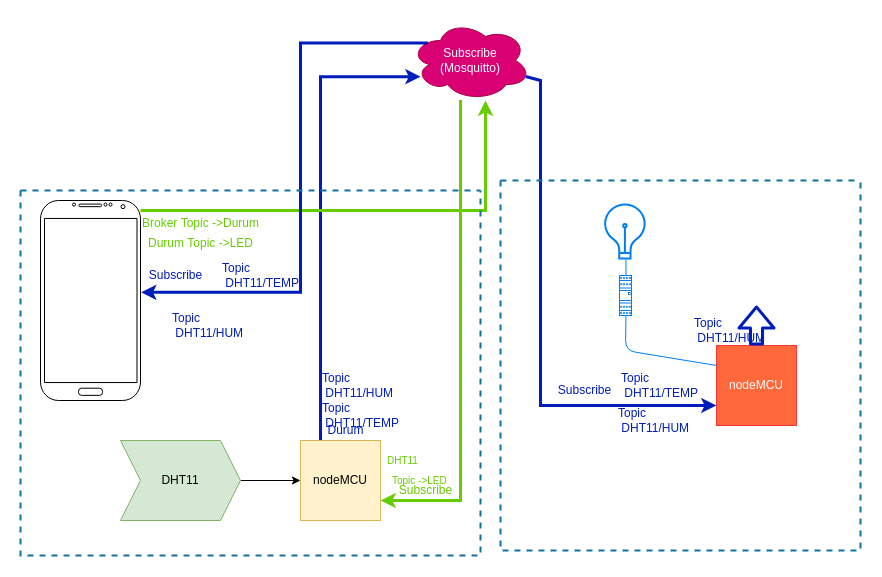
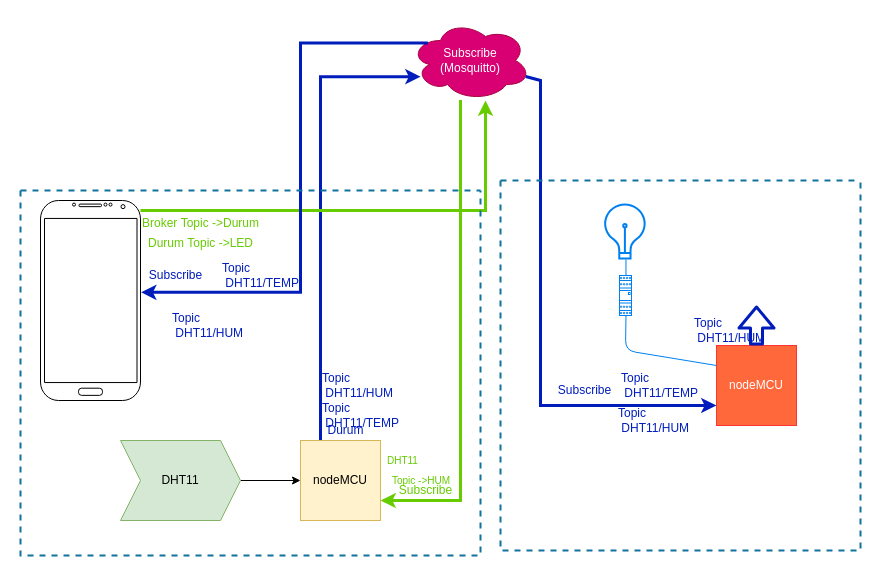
  <mxCell id="0" />
  <mxCell id="1" parent="0" />
  <mxCell id="2" style="edgeStyle=orthogonalEdgeStyle;rounded=0;orthogonalLoop=1;jettySize=auto;html=1;entryX=0;entryY=0.5;entryDx=0;entryDy=0;" parent="1" source="3" target="5" edge="1"><mxGeometry relative="1" as="geometry" /></mxCell>
  <mxCell id="3" value="DHT11" style="shape=step;perimeter=stepPerimeter;whiteSpace=wrap;html=1;fixedSize=1;fillColor=#d5e8d4;strokeColor=#82b366;" parent="1" vertex="1"><mxGeometry x="120" y="440" width="120" height="80" as="geometry" /></mxCell>
  <mxCell id="4" style="edgeStyle=orthogonalEdgeStyle;rounded=0;orthogonalLoop=1;jettySize=auto;html=1;exitX=0.25;exitY=0;exitDx=0;exitDy=0;fillColor=#0050ef;strokeColor=#001DBC;strokeWidth=3;entryX=0.084;entryY=0.702;entryDx=0;entryDy=0;entryPerimeter=0;" parent="1" source="5" target="6" edge="1"><mxGeometry relative="1" as="geometry"><mxPoint x="320" y="90" as="targetPoint" /><Array as="points"><mxPoint x="320" y="76" /></Array></mxGeometry></mxCell>
  <mxCell id="5" value="nodeMCU" style="whiteSpace=wrap;html=1;aspect=fixed;fillColor=#fff2cc;strokeColor=#d6b656;" parent="1" vertex="1"><mxGeometry x="300" y="440" width="80" height="80" as="geometry" /></mxCell>
  <mxCell id="6" value="Subscribe&lt;br&gt;(Mosquitto)" style="ellipse;shape=cloud;whiteSpace=wrap;html=1;fillColor=#d80073;strokeColor=#A50040;fontColor=#ffffff;" parent="1" vertex="1"><mxGeometry x="410" y="20" width="120" height="80" as="geometry" /></mxCell>
  <mxCell id="7" value="&lt;font color=&quot;#001dbc&quot;&gt;Durum&lt;/font&gt;" style="text;html=1;align=center;verticalAlign=middle;resizable=0;points=[];autosize=1;strokeColor=none;" parent="1" vertex="1"><mxGeometry x="320" y="420" width="50" height="20" as="geometry" /></mxCell>
  <mxCell id="8" style="edgeStyle=orthogonalEdgeStyle;rounded=0;orthogonalLoop=1;jettySize=auto;html=1;strokeColor=#66CC00;strokeWidth=3;" parent="1" source="9" edge="1"><mxGeometry relative="1" as="geometry"><Array as="points"><mxPoint x="485" y="210" /></Array><mxPoint x="485" y="100" as="targetPoint" /></mxGeometry></mxCell>
  <mxCell id="9" value="" style="verticalLabelPosition=bottom;verticalAlign=top;html=1;shadow=0;strokeWidth=1;shape=mxgraph.android.phone2;fillColor=none;" parent="1" vertex="1"><mxGeometry x="40" y="200" width="100" height="200" as="geometry" /></mxCell>
  <mxCell id="10" value="&lt;font color=&quot;#66cc00&quot;&gt;Subscribe&lt;/font&gt;" style="text;html=1;align=center;verticalAlign=middle;resizable=0;points=[];autosize=1;strokeColor=none;" parent="1" vertex="1"><mxGeometry x="390" y="480" width="70" height="20" as="geometry" /></mxCell>
  <mxCell id="11" style="edgeStyle=orthogonalEdgeStyle;rounded=0;orthogonalLoop=1;jettySize=auto;html=1;entryX=1.006;entryY=0.459;entryDx=0;entryDy=0;entryPerimeter=0;fillColor=#0050ef;strokeColor=#001DBC;strokeWidth=3;exitX=0.145;exitY=0.28;exitDx=0;exitDy=0;exitPerimeter=0;" parent="1" source="6" target="9" edge="1"><mxGeometry relative="1" as="geometry"><mxPoint x="230" y="350" as="sourcePoint" /><mxPoint x="229.84" y="250" as="targetPoint" /><Array as="points"><mxPoint x="300" y="42" /><mxPoint x="300" y="292" /></Array></mxGeometry></mxCell>
  <mxCell id="12" value="&lt;font style=&quot;font-size: 12px&quot; color=&quot;#001dbc&quot;&gt;Topic&lt;br&gt;&lt;div&gt;&lt;span&gt;&amp;nbsp;DHT11/TEMP&lt;/span&gt;&lt;/div&gt;&lt;/font&gt;" style="text;html=1;align=left;verticalAlign=middle;resizable=0;points=[];autosize=1;strokeColor=none;" parent="1" vertex="1"><mxGeometry x="220" y="260" width="90" height="30" as="geometry" /></mxCell>
  <mxCell id="13" value="&lt;font color=&quot;#001dbc&quot;&gt;Subscribe&lt;/font&gt;" style="text;html=1;align=center;verticalAlign=middle;resizable=0;points=[];autosize=1;strokeColor=none;" parent="1" vertex="1"><mxGeometry x="140" y="265" width="70" height="20" as="geometry" /></mxCell>
  <mxCell id="14" value="&lt;font color=&quot;#ffffff&quot;&gt;nodeMCU&lt;/font&gt;" style="whiteSpace=wrap;html=1;aspect=fixed;strokeColor=#FF3333;fillColor=#FF683B;" parent="1" vertex="1"><mxGeometry x="716" y="345" width="80" height="80" as="geometry" /></mxCell>
  <mxCell id="15" value="" style="swimlane;startSize=0;strokeColor=#10739e;dashed=1;fillColor=#b1ddf0;strokeWidth=2;" parent="1" vertex="1"><mxGeometry y="190" width="460" height="365" as="geometry" x="20" /></mxCell>
  <mxCell id="16" value="&lt;font style=&quot;font-size: 12px&quot; color=&quot;#001dbc&quot;&gt;Topic&lt;br&gt;&amp;nbsp;DHT11/HUM&lt;/font&gt;" style="text;html=1;align=left;verticalAlign=middle;resizable=0;points=[];autosize=1;strokeColor=none;" parent="15" vertex="1"><mxGeometry x="150" y="120" width="90" height="30" as="geometry" /></mxCell>
  <mxCell id="17" value="&lt;font color=&quot;#66cc00&quot;&gt;Broker&amp;nbsp;&lt;/font&gt;&lt;span style=&quot;color: rgb(102 , 204 , 0)&quot;&gt;Topic -&amp;gt;Durum&lt;/span&gt;" style="text;html=1;align=center;verticalAlign=middle;resizable=0;points=[];autosize=1;strokeColor=none;" parent="15" vertex="1"><mxGeometry x="110" y="23" width="140" height="20" as="geometry" /></mxCell>
  <mxCell id="18" value="&lt;font color=&quot;#66cc00&quot;&gt;Durum&amp;nbsp;&lt;/font&gt;&lt;span style=&quot;color: rgb(102 , 204 , 0)&quot;&gt;Topic -&amp;gt;LED&lt;/span&gt;" style="text;html=1;align=center;verticalAlign=middle;resizable=0;points=[];autosize=1;strokeColor=none;" parent="15" vertex="1"><mxGeometry x="120" y="43" width="120" height="20" as="geometry" /></mxCell>
- <mxCell id="19" value="&lt;font color=&quot;#66cc00&quot; style=&quot;font-size: 10px&quot;&gt;Topic -&amp;gt;LED&lt;/font&gt;" style="text;html=1;align=left;verticalAlign=middle;resizable=0;points=[];autosize=1;strokeColor=none;" parent="15" vertex="1"><mxGeometry x="370" y="280" width="70" height="20" as="geometry" /></mxCell>
+ <mxCell id="19" value="&lt;font color=&quot;#66cc00&quot; style=&quot;font-size: 10px&quot;&gt;Topic -&amp;gt;HUM&lt;/font&gt;" style="text;html=1;align=left;verticalAlign=middle;resizable=0;points=[];autosize=1;strokeColor=none;" parent="15" vertex="1"><mxGeometry x="370" y="280" width="70" height="20" as="geometry" /></mxCell>
  <mxCell id="20" value="&lt;font color=&quot;#66cc00&quot; style=&quot;font-size: 10px&quot;&gt;DHT11&lt;/font&gt;" style="text;html=1;align=left;verticalAlign=middle;resizable=0;points=[];autosize=1;strokeColor=none;" parent="15" vertex="1"><mxGeometry x="365" y="260" width="50" height="20" as="geometry" /></mxCell>
  <mxCell id="21" value="&lt;font style=&quot;font-size: 12px&quot; color=&quot;#001dbc&quot;&gt;Topic&lt;br&gt;&amp;nbsp;DHT11/HUM&lt;/font&gt;" style="text;html=1;align=left;verticalAlign=middle;resizable=0;points=[];autosize=1;strokeColor=none;" parent="15" vertex="1"><mxGeometry x="300" y="180" width="90" height="30" as="geometry" /></mxCell>
  <mxCell id="22" value="&lt;font style=&quot;font-size: 12px&quot; color=&quot;#001dbc&quot;&gt;Topic&lt;br&gt;&lt;div&gt;&lt;span&gt;&amp;nbsp;DHT11/TEMP&lt;/span&gt;&lt;/div&gt;&lt;/font&gt;" style="text;html=1;align=left;verticalAlign=middle;resizable=0;points=[];autosize=1;strokeColor=none;" parent="15" vertex="1"><mxGeometry x="300" y="210" width="90" height="30" as="geometry" /></mxCell>
  <mxCell id="23" style="edgeStyle=none;rounded=0;orthogonalLoop=1;jettySize=auto;html=1;entryX=0;entryY=0.75;entryDx=0;entryDy=0;strokeWidth=3;strokeColor=#001DBC;exitX=0.96;exitY=0.7;exitDx=0;exitDy=0;exitPerimeter=0;" parent="1" source="6" target="14" edge="1"><mxGeometry relative="1" as="geometry"><mxPoint x="530" y="220" as="sourcePoint" /><mxPoint x="726" y="395" as="targetPoint" /><Array as="points"><mxPoint x="540" y="80" /><mxPoint x="540" y="281" /><mxPoint x="540" y="405" /></Array></mxGeometry></mxCell>
  <mxCell id="24" value="&lt;font style=&quot;font-size: 12px&quot; color=&quot;#001dbc&quot;&gt;Topic&lt;br&gt;&amp;nbsp;DHT11/HUM&lt;/font&gt;" style="text;html=1;align=left;verticalAlign=middle;resizable=0;points=[];autosize=1;strokeColor=none;" parent="1" vertex="1"><mxGeometry x="616" y="405" width="90" height="30" as="geometry" /></mxCell>
  <mxCell id="25" value="" style="shape=image;html=1;verticalAlign=top;verticalLabelPosition=bottom;labelBackgroundColor=#ffffff;imageAspect=0;aspect=fixed;image=https://cdn2.iconfinder.com/data/icons/kitchen-appliances-computers-and-electronics/32/Appliances-07-128.png;dashed=1;strokeColor=#FF3333;strokeWidth=2;fillColor=#FF683B;" parent="1" vertex="1"><mxGeometry x="692" y="185" width="128" height="128" as="geometry" /></mxCell>
  <mxCell id="26" value="" style="shape=flexArrow;endArrow=classic;html=1;strokeColor=#001DBC;strokeWidth=3;exitX=0.5;exitY=0;exitDx=0;exitDy=0;" parent="1" source="14" edge="1"><mxGeometry width="50" height="50" relative="1" as="geometry"><mxPoint x="736" y="355" as="sourcePoint" /><mxPoint x="756" y="305" as="targetPoint" /></mxGeometry></mxCell>
  <mxCell id="27" value="" style="swimlane;startSize=0;strokeColor=#10739e;dashed=1;fillColor=#b1ddf0;strokeWidth=2;" parent="1" vertex="1"><mxGeometry x="500" y="180" width="360" height="370" as="geometry" /></mxCell>
  <mxCell id="28" value="&lt;font style=&quot;font-size: 12px&quot; color=&quot;#001dbc&quot;&gt;Topic&lt;br&gt;&amp;nbsp;DHT11/HUM&lt;/font&gt;" style="text;html=1;align=left;verticalAlign=middle;resizable=0;points=[];autosize=1;strokeColor=none;" parent="27" vertex="1"><mxGeometry x="192" y="135" width="90" height="30" as="geometry" /></mxCell>
  <mxCell id="29" value="" style="html=1;verticalLabelPosition=bottom;align=center;labelBackgroundColor=#ffffff;verticalAlign=top;strokeWidth=2;strokeColor=#0080F0;shadow=0;dashed=0;shape=mxgraph.ios7.icons.lightbulb;" vertex="1" parent="27"><mxGeometry x="103" y="24" width="42.8" height="54" as="geometry" /></mxCell>
  <mxCell id="30" value="" style="verticalLabelPosition=bottom;dashed=0;shadow=0;html=1;align=center;verticalAlign=top;shape=mxgraph.cabinets.plugin_relay_2;strokeColor=#0080F0;" vertex="1" parent="27"><mxGeometry x="119" y="95" width="12" height="40" as="geometry" /></mxCell>
  <mxCell id="31" value="" style="endArrow=none;html=1;entryX=0.525;entryY=1.021;entryDx=0;entryDy=0;entryPerimeter=0;exitX=0.539;exitY=0.014;exitDx=0;exitDy=0;exitPerimeter=0;strokeColor=#0080F0;" edge="1" parent="27" source="30" target="29"><mxGeometry width="50" height="50" relative="1" as="geometry"><mxPoint x="90" y="130" as="sourcePoint" /><mxPoint x="140" y="80" as="targetPoint" /></mxGeometry></mxCell>
  <mxCell id="32" value="&lt;font color=&quot;#001dbc&quot;&gt;Subscribe&lt;/font&gt;" style="text;html=1;align=center;verticalAlign=middle;resizable=0;points=[];autosize=1;strokeColor=none;" parent="27" vertex="1"><mxGeometry x="49" y="200" width="70" height="20" as="geometry" /></mxCell>
  <mxCell id="33" value="&lt;font style=&quot;font-size: 12px&quot; color=&quot;#001dbc&quot;&gt;Topic&lt;br&gt;&lt;div&gt;&lt;span&gt;&amp;nbsp;DHT11/TEMP&lt;/span&gt;&lt;/div&gt;&lt;/font&gt;" style="text;html=1;align=left;verticalAlign=middle;resizable=0;points=[];autosize=1;strokeColor=none;" parent="27" vertex="1"><mxGeometry x="119" y="190" width="90" height="30" as="geometry" /></mxCell>
  <mxCell id="34" style="edgeStyle=orthogonalEdgeStyle;rounded=0;orthogonalLoop=1;jettySize=auto;html=1;strokeWidth=3;entryX=1;entryY=0.75;entryDx=0;entryDy=0;strokeColor=#66CC00;" parent="1" source="6" target="5" edge="1"><mxGeometry relative="1" as="geometry"><mxPoint x="390" y="500" as="targetPoint" /><Array as="points"><mxPoint x="460" y="330" /><mxPoint x="460" y="500" /></Array><mxPoint x="410" y="330" as="sourcePoint" /></mxGeometry></mxCell>
  <mxCell id="35" value="" style="endArrow=none;html=1;strokeColor=#0080F0;entryX=0.539;entryY=1.005;entryDx=0;entryDy=0;entryPerimeter=0;exitX=0;exitY=0.25;exitDx=0;exitDy=0;" edge="1" parent="1" source="14" target="30"><mxGeometry width="50" height="50" relative="1" as="geometry"><mxPoint x="610" y="370" as="sourcePoint" /><mxPoint x="660" y="320" as="targetPoint" /><Array as="points"><mxPoint x="625" y="350" /></Array></mxGeometry></mxCell>
